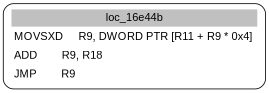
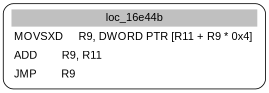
  digraph {
    fontname="Liberation Sans"
-   n1 [fontname="Liberation Sans" label=<<table border="0" cellborder="0" cellpadding="3"><tr><td align="center" colspan="2" bgcolor="grey">loc_16e44b</td></tr><tr><td align="left">MOVSXD     R9, DWORD PTR [R11 + R9 * 0x4]</td></tr><tr><td align="left">ADD        R9, R18</td></tr><tr><td align="left">JMP        R9</td></tr></table>> shape=Mrecord]
+   n1 [fontname="Liberation Sans" label=<<table border="0" cellborder="0" cellpadding="3"><tr><td align="center" colspan="2" bgcolor="grey">loc_16e44b</td></tr><tr><td align="left">MOVSXD     R9, DWORD PTR [R11 + R9 * 0x4]</td></tr><tr><td align="left">ADD        R9, R11</td></tr><tr><td align="left">JMP        R9</td></tr></table>> shape=Mrecord]
  }
